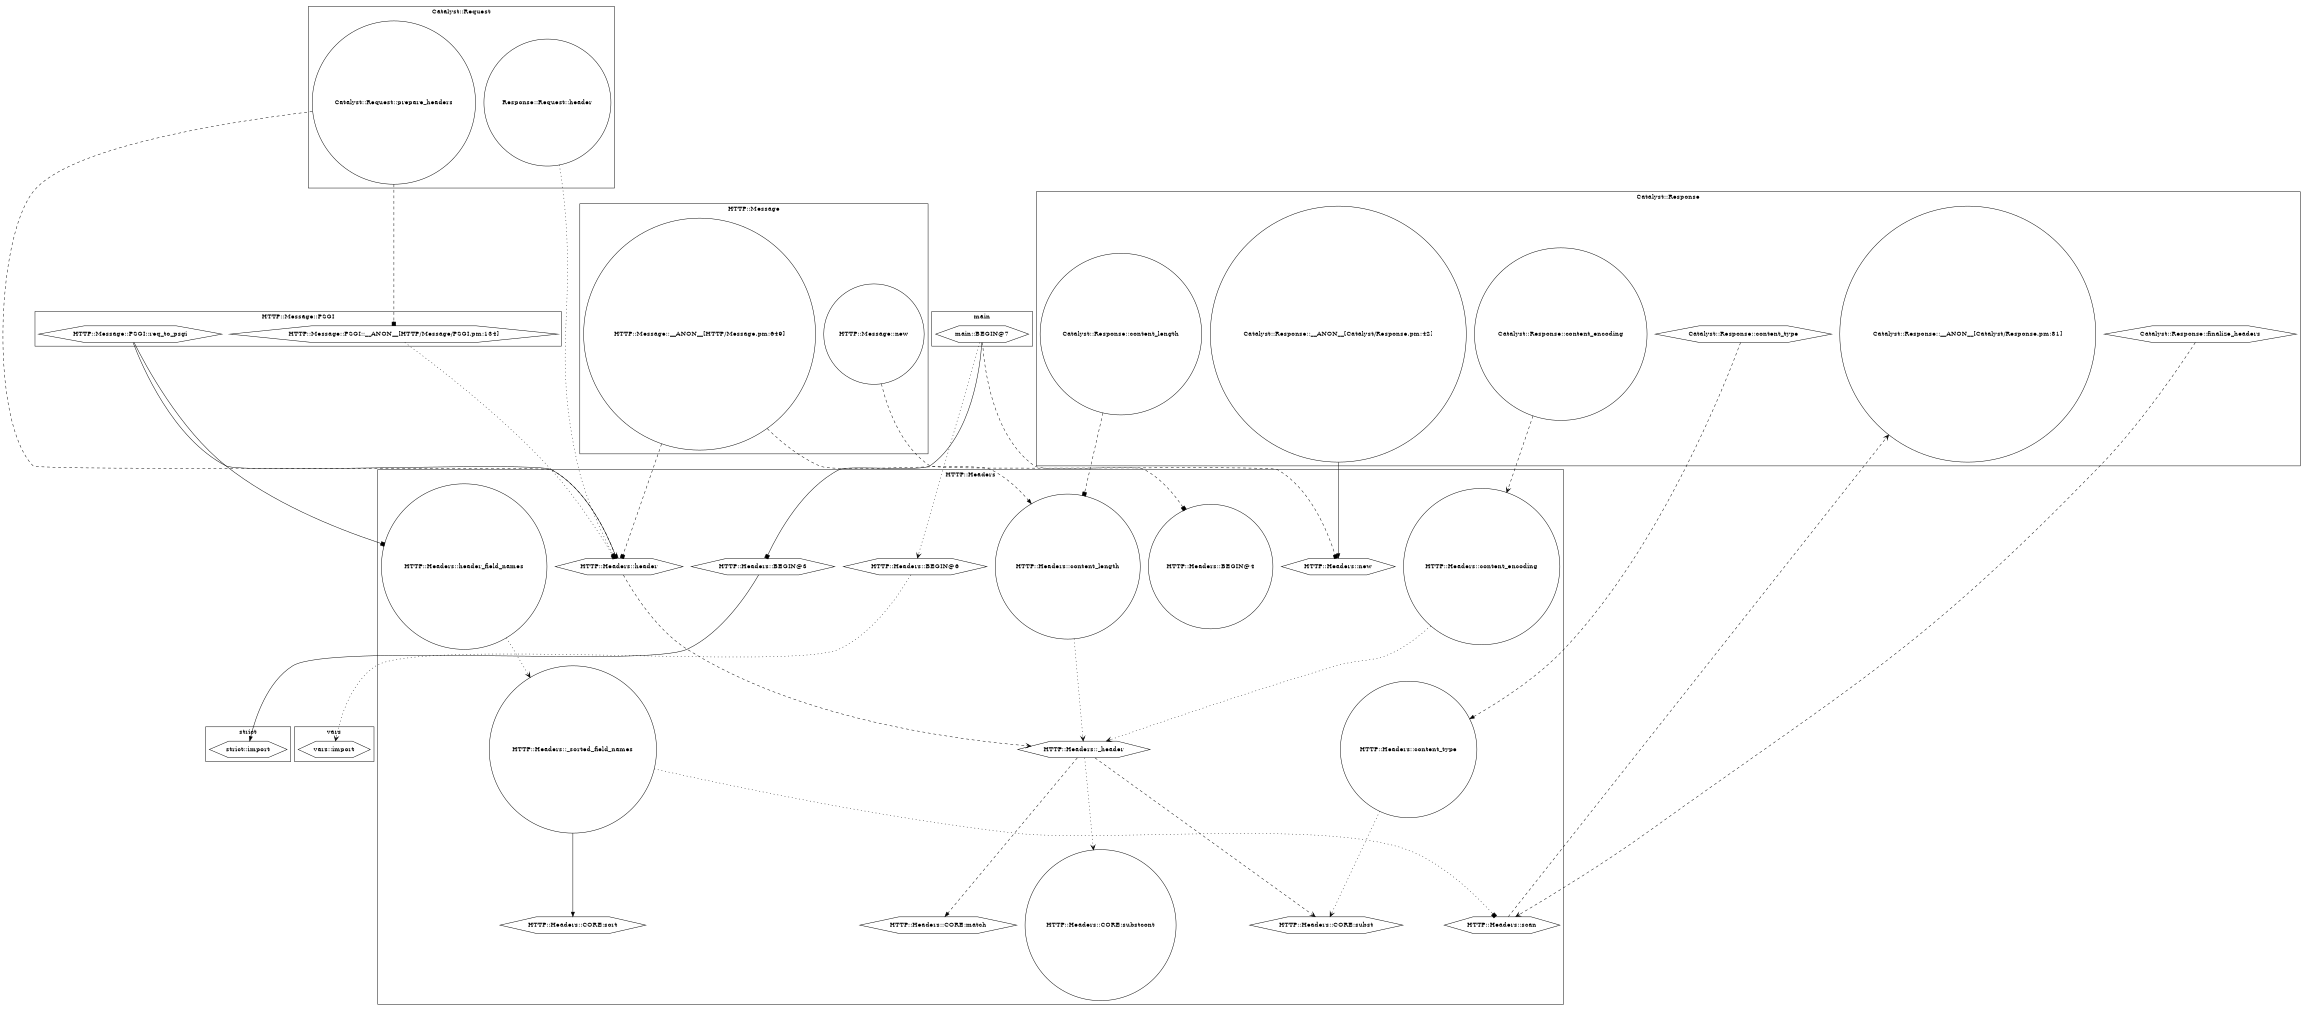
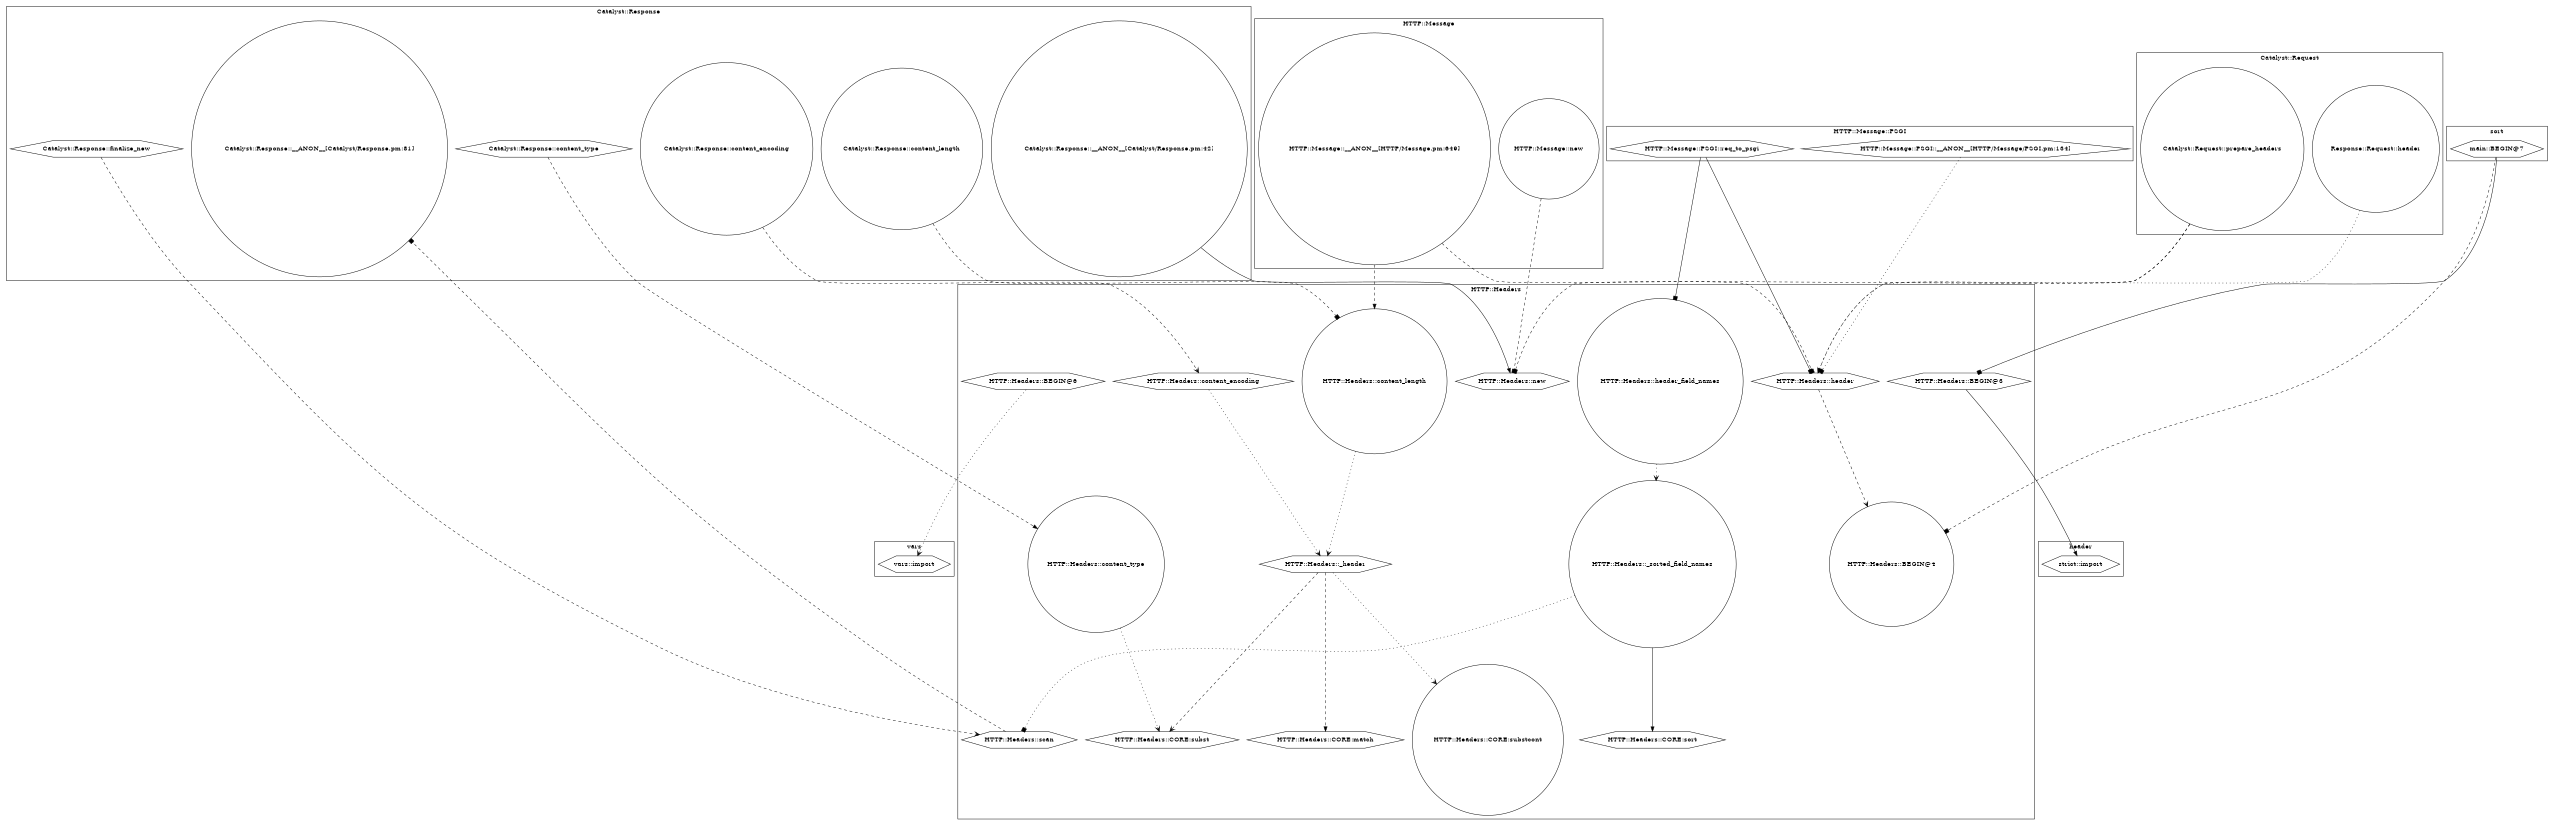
  digraph {
    node [shape=hexagon]
    edge [arrowhead=vee style=dashed]
    "Catalyst::Request::prepare_headers" [shape=circle]
    n2 [label="Response::Request::header" shape=circle]
    "HTTP::Message::new" [shape=circle]
    "HTTP::Message::__ANON__[HTTP/Message.pm:649]" [shape=circle]
    "HTTP::Headers::CORE:match"
    "HTTP::Headers::header_field_names" [shape=circle]
    "HTTP::Headers::CORE:substcont" [shape=circle]
    "HTTP::Headers::CORE:sort"
    "HTTP::Headers::CORE:subst"
    "HTTP::Headers::_sorted_field_names" [shape=circle]
    "HTTP::Headers::BEGIN@4" [shape=circle]
    "HTTP::Headers::BEGIN@3"
-   "HTTP::Headers::content_encoding" [shape=circle]
+   "HTTP::Headers::content_encoding"
    "HTTP::Headers::content_length" [shape=circle]
    "HTTP::Headers::scan"
    "HTTP::Headers::new"
    "HTTP::Headers::BEGIN@6"
    "HTTP::Headers::header"
    "HTTP::Headers::content_type" [shape=circle]
    "HTTP::Headers::_header"
    "HTTP::Message::PSGI::req_to_psgi"
    "HTTP::Message::PSGI::__ANON__[HTTP/Message/PSGI.pm:134]"
    "main::BEGIN@7"
    "vars::import"
    "strict::import"
-   "Catalyst::Response::finalize_headers"
+   "Catalyst::Response::finalize_headers" [label="Catalyst::Response::finalize_new"]
    "Catalyst::Response::content_encoding" [shape=circle]
    "Catalyst::Response::content_length" [shape=circle]
    "Catalyst::Response::__ANON__[Catalyst/Response.pm:81]" [shape=circle]
    "Catalyst::Response::__ANON__[Catalyst/Response.pm:42]" [shape=circle]
    "Catalyst::Response::content_type"
    subgraph cluster_1 {
      label="Catalyst::Request"
      "Catalyst::Request::prepare_headers"
      n2
    }
    subgraph cluster_2 {
      label="HTTP::Message"
      "HTTP::Message::new"
      "HTTP::Message::__ANON__[HTTP/Message.pm:649]"
    }
    subgraph cluster_3 {
      label="HTTP::Headers"
      "HTTP::Headers::CORE:match"
      "HTTP::Headers::header_field_names"
      "HTTP::Headers::CORE:substcont"
      "HTTP::Headers::CORE:sort"
      "HTTP::Headers::CORE:subst"
      "HTTP::Headers::_sorted_field_names"
      "HTTP::Headers::BEGIN@4"
      "HTTP::Headers::BEGIN@3"
      "HTTP::Headers::content_encoding"
      "HTTP::Headers::content_length"
      "HTTP::Headers::scan"
      "HTTP::Headers::new"
      "HTTP::Headers::BEGIN@6"
      "HTTP::Headers::header"
      "HTTP::Headers::content_type"
      "HTTP::Headers::_header"
    }
    subgraph cluster_4 {
      label="HTTP::Message::PSGI"
      "HTTP::Message::PSGI::req_to_psgi"
      "HTTP::Message::PSGI::__ANON__[HTTP/Message/PSGI.pm:134]"
    }
    subgraph cluster_5 {
-     label=main
+     label=sort
      "main::BEGIN@7"
    }
    subgraph cluster_6 {
      label=vars
      "vars::import"
    }
    subgraph cluster_7 {
-     label="strict"
+     label=header
      "strict::import"
    }
    subgraph cluster_8 {
      label="Catalyst::Response"
      "Catalyst::Response::finalize_headers"
      "Catalyst::Response::content_encoding"
      "Catalyst::Response::content_length"
      "Catalyst::Response::__ANON__[Catalyst/Response.pm:81]"
      "Catalyst::Response::__ANON__[Catalyst/Response.pm:42]"
      "Catalyst::Response::content_type"
    }
-   "Catalyst::Request::prepare_headers" -> "HTTP::Message::PSGI::__ANON__[HTTP/Message/PSGI.pm:134]" [arrowhead=box]
+   "Catalyst::Request::prepare_headers" -> "HTTP::Headers::new" [arrowhead=box]
    "Catalyst::Request::prepare_headers" -> "HTTP::Headers::header"
    n2 -> "HTTP::Headers::header" [arrowhead=normal style=dotted]
    "HTTP::Message::new" -> "HTTP::Headers::new" [arrowhead=box]
    "HTTP::Message::__ANON__[HTTP/Message.pm:649]" -> "HTTP::Headers::content_length" [arrowhead=normal]
    "HTTP::Message::__ANON__[HTTP/Message.pm:649]" -> "HTTP::Headers::header" [arrowhead=box]
    "HTTP::Headers::header_field_names" -> "HTTP::Headers::_sorted_field_names" [style=dotted]
    "HTTP::Headers::_sorted_field_names" -> "HTTP::Headers::CORE:sort" [arrowhead=normal style=solid]
    "HTTP::Headers::_sorted_field_names" -> "HTTP::Headers::scan" [arrowhead=box style=dotted]
    "HTTP::Headers::BEGIN@3" -> "strict::import" [arrowhead=normal style=solid]
    "HTTP::Headers::content_encoding" -> "HTTP::Headers::_header" [style=dotted]
    "HTTP::Headers::content_length" -> "HTTP::Headers::_header" [style=dotted]
-   "HTTP::Headers::scan" -> "Catalyst::Response::__ANON__[Catalyst/Response.pm:81]"
+   "HTTP::Headers::scan" -> "Catalyst::Response::__ANON__[Catalyst/Response.pm:81]" [arrowhead=box]
    "HTTP::Headers::BEGIN@6" -> "vars::import" [style=dotted]
-   "HTTP::Headers::header" -> "HTTP::Headers::_header"
+   "HTTP::Headers::header" -> "HTTP::Headers::BEGIN@4"
    "HTTP::Headers::content_type" -> "HTTP::Headers::CORE:subst" [style=dotted]
    "HTTP::Headers::_header" -> "HTTP::Headers::CORE:match" [arrowhead=normal]
    "HTTP::Headers::_header" -> "HTTP::Headers::CORE:substcont" [style=dotted]
    "HTTP::Headers::_header" -> "HTTP::Headers::CORE:subst"
    "HTTP::Message::PSGI::req_to_psgi" -> "HTTP::Headers::header_field_names" [arrowhead=box style=solid]
    "HTTP::Message::PSGI::req_to_psgi" -> "HTTP::Headers::header" [arrowhead=box style=solid]
    "HTTP::Message::PSGI::__ANON__[HTTP/Message/PSGI.pm:134]" -> "HTTP::Headers::header" [arrowhead=box style=dotted]
    "main::BEGIN@7" -> "HTTP::Headers::BEGIN@4" [arrowhead=box]
    "main::BEGIN@7" -> "HTTP::Headers::BEGIN@3" [arrowhead=box style=solid]
-   "main::BEGIN@7" -> "HTTP::Headers::BEGIN@6" [style=dotted]
    "Catalyst::Response::finalize_headers" -> "HTTP::Headers::scan"
    "Catalyst::Response::content_encoding" -> "HTTP::Headers::content_encoding"
    "Catalyst::Response::content_length" -> "HTTP::Headers::content_length" [arrowhead=box]
    "Catalyst::Response::__ANON__[Catalyst/Response.pm:42]" -> "HTTP::Headers::new" [arrowhead=normal style=solid]
    "Catalyst::Response::content_type" -> "HTTP::Headers::content_type" [arrowhead=normal]
  }
